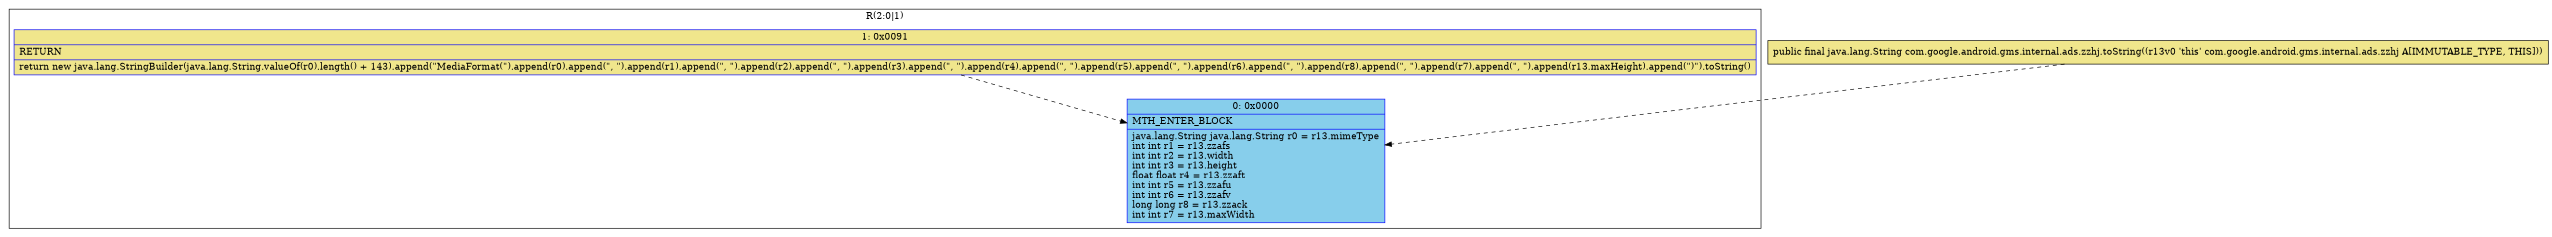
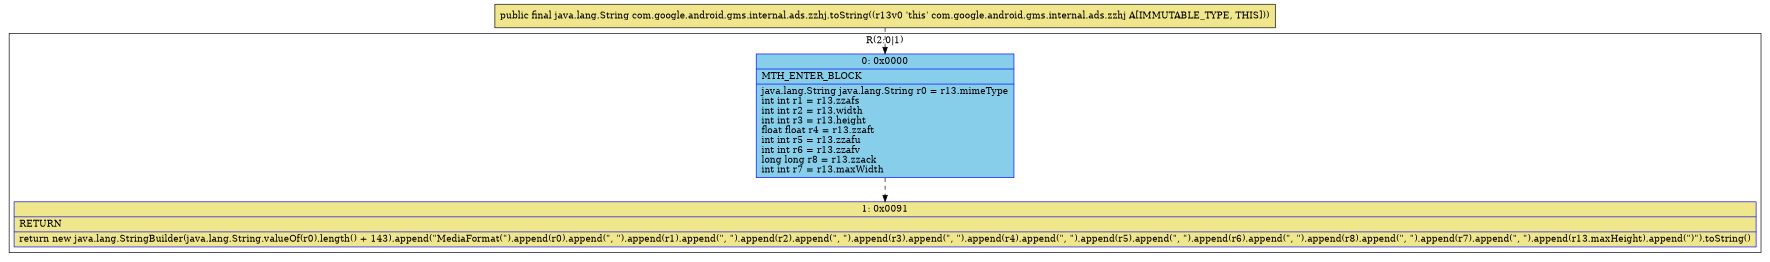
  digraph {
    node [color=blue shape=record style=filled fillcolor=khaki]
    edge [style=dashed]
    n1 [label="{0\:\ 0x0000|MTH_ENTER_BLOCK\l|java.lang.String java.lang.String r0 = r13.mimeType\lint int r1 = r13.zzafs\lint int r2 = r13.width\lint int r3 = r13.height\lfloat float r4 = r13.zzaft\lint int r5 = r13.zzafu\lint int r6 = r13.zzafv\llong long r8 = r13.zzack\lint int r7 = r13.maxWidth\l}" fillcolor=skyblue]
    n2 [label="{1\:\ 0x0091|RETURN\l|return new java.lang.StringBuilder(java.lang.String.valueOf(r0).length() + 143).append(\"MediaFormat(\").append(r0).append(\", \").append(r1).append(\", \").append(r2).append(\", \").append(r3).append(\", \").append(r4).append(\", \").append(r5).append(\", \").append(r6).append(\", \").append(r8).append(\", \").append(r7).append(\", \").append(r13.maxHeight).append(\")\").toString()\l}"]
    n3 [label="{public final java.lang.String com.google.android.gms.internal.ads.zzhj.toString((r13v0 'this' com.google.android.gms.internal.ads.zzhj A[IMMUTABLE_TYPE, THIS])) }" color=""]
    subgraph cluster_1 {
      label="R(2:0|1)"
      n1
      n2
    }
-   n2 -> n1
+   n1 -> n2
    n3 -> n1
  }
